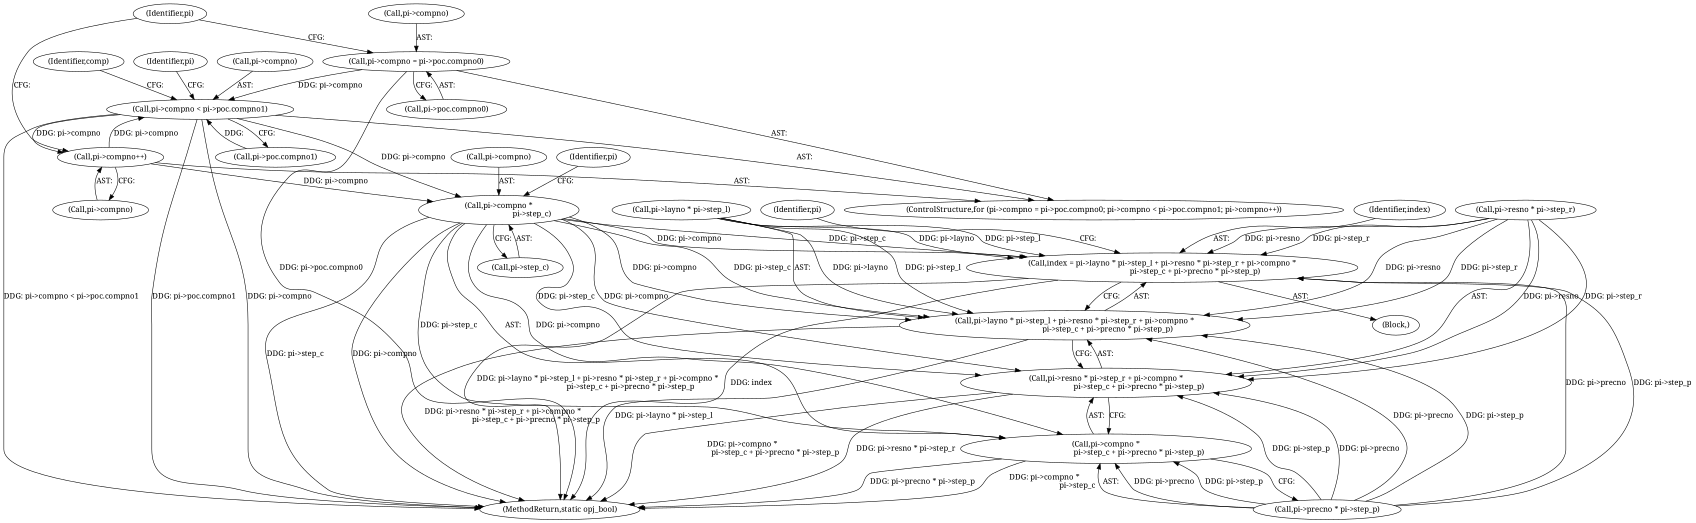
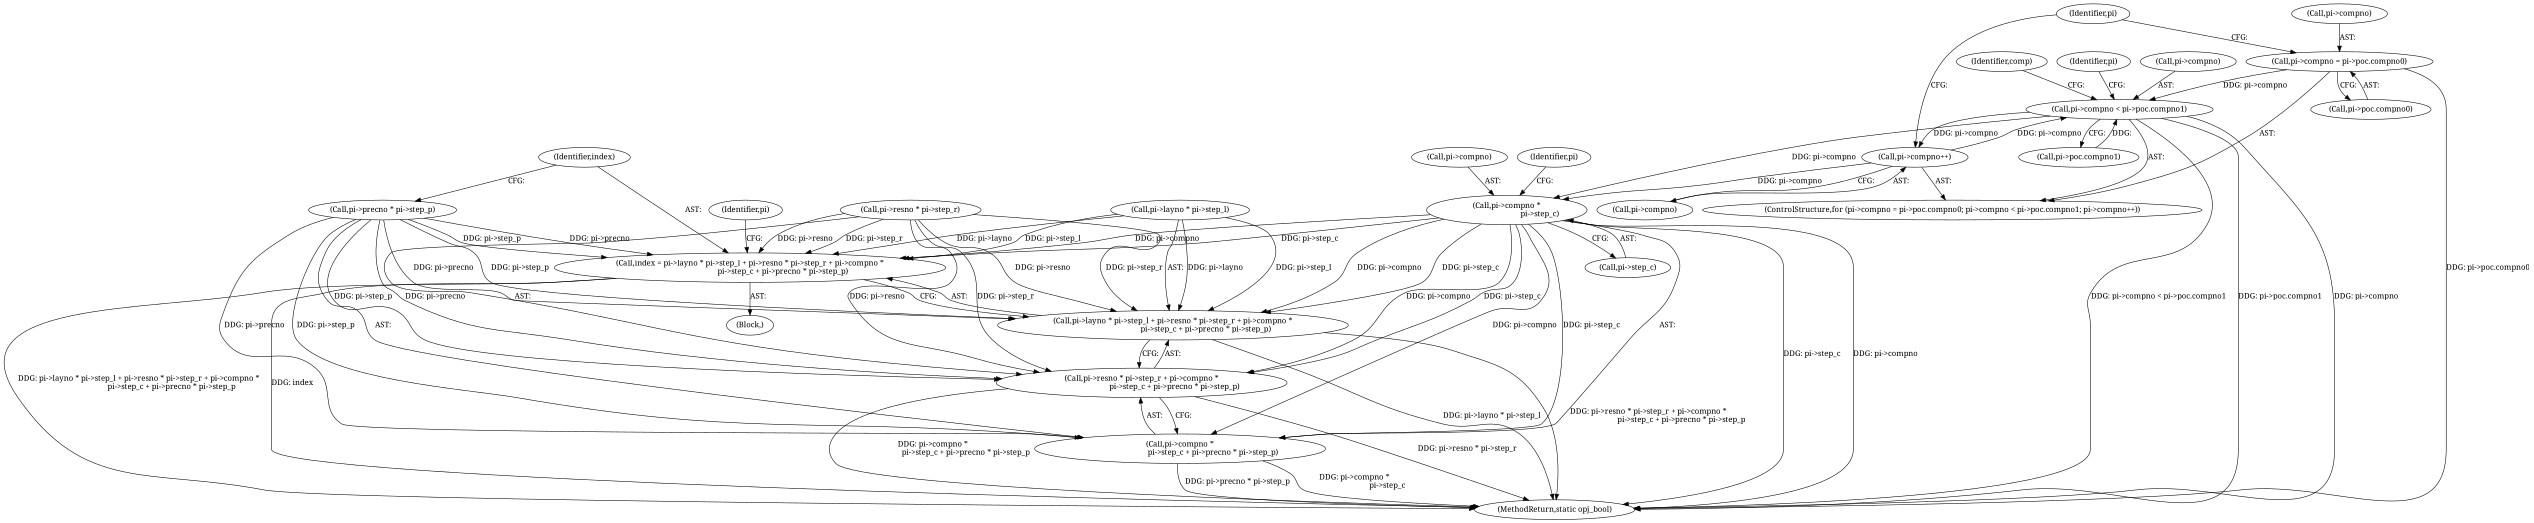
  digraph {
    fontname="Noto Serif"
    node [fontname="Noto Serif"]
    edge [fontname="Noto Serif"]
    n1 [label="(Call,pi->compno = pi->poc.compno0)"]
    n2 [label="(Call,pi->compno < pi->poc.compno1)"]
    n3 [label="(MethodReturn,static opj_bool)"]
    n4 [label="(Call,pi->poc.compno0)"]
    n5 [label="(ControlStructure,for (pi->compno = pi->poc.compno0; pi->compno < pi->poc.compno1; pi->compno++))"]
    n6 [label="(Call,pi->compno++)"]
    n7 [label="(Call,pi->compno *\n                                pi->step_c)"]
    n8 [label="(Call,pi->poc.compno1)"]
    n9 [label="(Call,pi->compno)"]
    n10 [label="(Call,index = pi->layno * pi->step_l + pi->resno * pi->step_r + pi->compno *\n                                pi->step_c + pi->precno * pi->step_p)"]
    n11 [label="(Call,pi->layno * pi->step_l + pi->resno * pi->step_r + pi->compno *\n                                pi->step_c + pi->precno * pi->step_p)"]
    n12 [label="(Call,pi->resno * pi->step_r + pi->compno *\n                                pi->step_c + pi->precno * pi->step_p)"]
    n13 [label="(Call,pi->compno *\n                                pi->step_c + pi->precno * pi->step_p)"]
    n14 [label="(Call,pi->step_c)"]
    n15 [label="(Block,)"]
    n16 [label="(Call,pi->precno * pi->step_p)"]
    n17 [label="(Identifier,pi)"]
    n18 [label="(Call,pi->compno)"]
    n19 [label="(Call,pi->compno)"]
    n20 [label="(Identifier,comp)"]
    n21 [label="(Identifier,index)"]
    n22 [label="(Identifier,pi)"]
    n23 [label="(Call,pi->compno)"]
    n24 [label="(Call,pi->resno * pi->step_r)"]
    n25 [label="(Identifier,pi)"]
    n26 [label="(Call,pi->layno * pi->step_l)"]
    n27 [label="(Identifier,pi)"]
    n1 -> n2 [label="DDG: pi->compno"]
    n1 -> n3 [label="DDG: pi->poc.compno0"]
    n1 -> n4 [label="CFG: "]
    n1 -> n5 [label="AST: "]
    n2 -> n3 [label="DDG: pi->compno < pi->poc.compno1"]
    n2 -> n3 [label="DDG: pi->poc.compno1"]
    n2 -> n3 [label="DDG: pi->compno"]
    n2 -> n5 [label="AST: "]
    n2 -> n6 [label="DDG: pi->compno"]
    n2 -> n7 [label="DDG: pi->compno"]
    n2 -> n8 [label="CFG: "]
    n4 -> n1 [label="AST: "]
    n6 -> n2 [label="DDG: pi->compno"]
    n6 -> n5 [label="AST: "]
    n6 -> n7 [label="DDG: pi->compno"]
    n6 -> n9 [label="CFG: "]
    n7 -> n3 [label="DDG: pi->step_c"]
    n7 -> n3 [label="DDG: pi->compno"]
    n7 -> n10 [label="DDG: pi->compno"]
    n7 -> n10 [label="DDG: pi->step_c"]
    n7 -> n11 [label="DDG: pi->compno"]
    n7 -> n11 [label="DDG: pi->step_c"]
    n7 -> n12 [label="DDG: pi->compno"]
    n7 -> n12 [label="DDG: pi->step_c"]
    n7 -> n13 [label="AST: "]
    n7 -> n13 [label="DDG: pi->compno"]
    n7 -> n13 [label="DDG: pi->step_c"]
    n7 -> n14 [label="CFG: "]
    n8 -> n2 [label="DDG: "]
    n9 -> n6 [label="AST: "]
    n10 -> n3 [label="DDG: pi->layno * pi->step_l + pi->resno * pi->step_r + pi->compno *\n                                pi->step_c + pi->precno * pi->step_p"]
    n10 -> n3 [label="DDG: index"]
    n10 -> n11 [label="CFG: "]
    n10 -> n15 [label="AST: "]
    n11 -> n3 [label="DDG: pi->resno * pi->step_r + pi->compno *\n                                pi->step_c + pi->precno * pi->step_p"]
    n11 -> n3 [label="DDG: pi->layno * pi->step_l"]
    n11 -> n10 [label="AST: "]
    n11 -> n12 [label="CFG: "]
    n12 -> n3 [label="DDG: pi->compno *\n                                pi->step_c + pi->precno * pi->step_p"]
    n12 -> n3 [label="DDG: pi->resno * pi->step_r"]
    n12 -> n11 [label="AST: "]
    n12 -> n13 [label="CFG: "]
    n13 -> n3 [label="DDG: pi->precno * pi->step_p"]
    n13 -> n3 [label="DDG: pi->compno *\n                                pi->step_c"]
    n13 -> n12 [label="AST: "]
-   n13 -> n16 [label="CFG: "]
+   n21 -> n16 [label="CFG: "]
    n14 -> n7 [label="AST: "]
    n16 -> n10 [label="DDG: pi->precno"]
    n16 -> n10 [label="DDG: pi->step_p"]
    n16 -> n11 [label="DDG: pi->precno"]
    n16 -> n11 [label="DDG: pi->step_p"]
    n16 -> n12 [label="DDG: pi->precno"]
    n16 -> n12 [label="DDG: pi->step_p"]
    n16 -> n13 [label="AST: "]
    n16 -> n13 [label="DDG: pi->precno"]
    n16 -> n13 [label="DDG: pi->step_p"]
    n17 -> n1 [label="CFG: "]
    n17 -> n6 [label="CFG: "]
    n18 -> n7 [label="AST: "]
    n19 -> n2 [label="AST: "]
    n20 -> n2 [label="CFG: "]
    n21 -> n10 [label="AST: "]
    n22 -> n7 [label="CFG: "]
    n23 -> n1 [label="AST: "]
    n24 -> n10 [label="DDG: pi->resno"]
    n24 -> n10 [label="DDG: pi->step_r"]
    n24 -> n11 [label="DDG: pi->resno"]
    n24 -> n11 [label="DDG: pi->step_r"]
    n24 -> n12 [label="AST: "]
    n24 -> n12 [label="DDG: pi->resno"]
    n24 -> n12 [label="DDG: pi->step_r"]
    n25 -> n2 [label="CFG: "]
    n26 -> n10 [label="DDG: pi->layno"]
    n26 -> n10 [label="DDG: pi->step_l"]
    n26 -> n11 [label="AST: "]
    n26 -> n11 [label="DDG: pi->layno"]
    n26 -> n11 [label="DDG: pi->step_l"]
    n27 -> n10 [label="CFG: "]
  }
